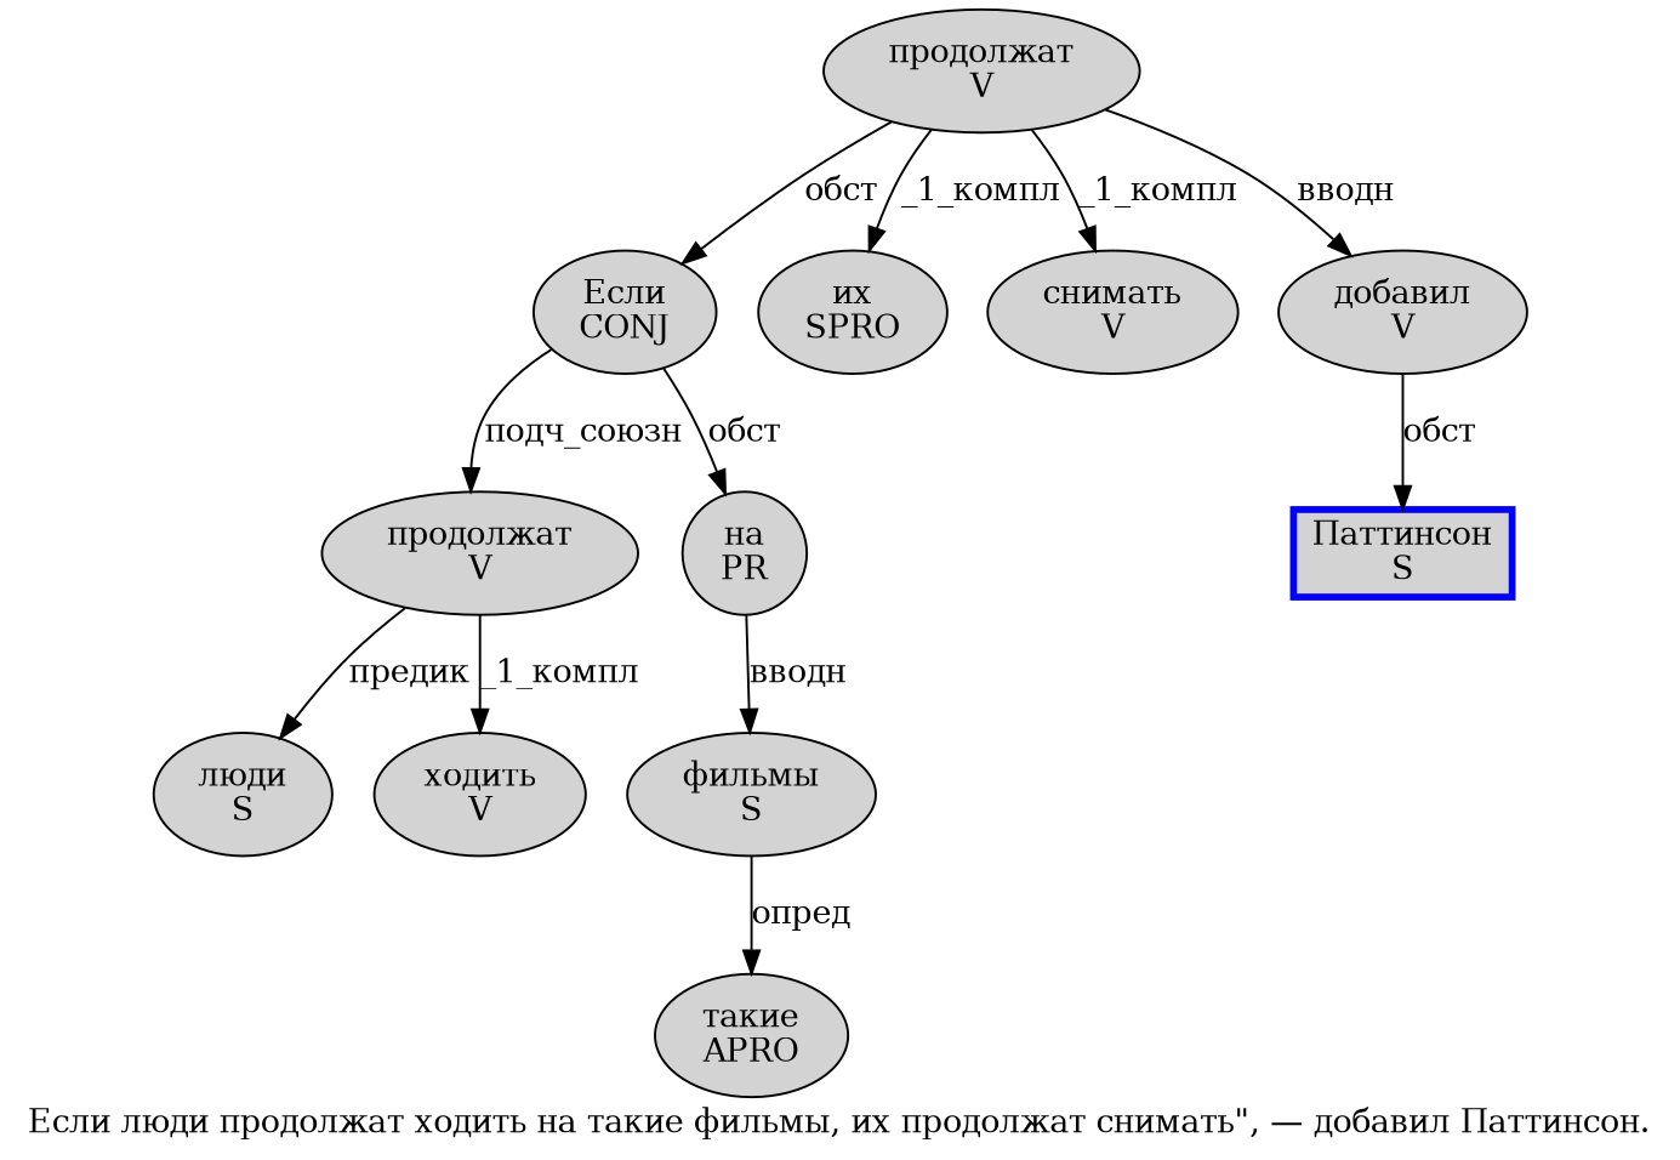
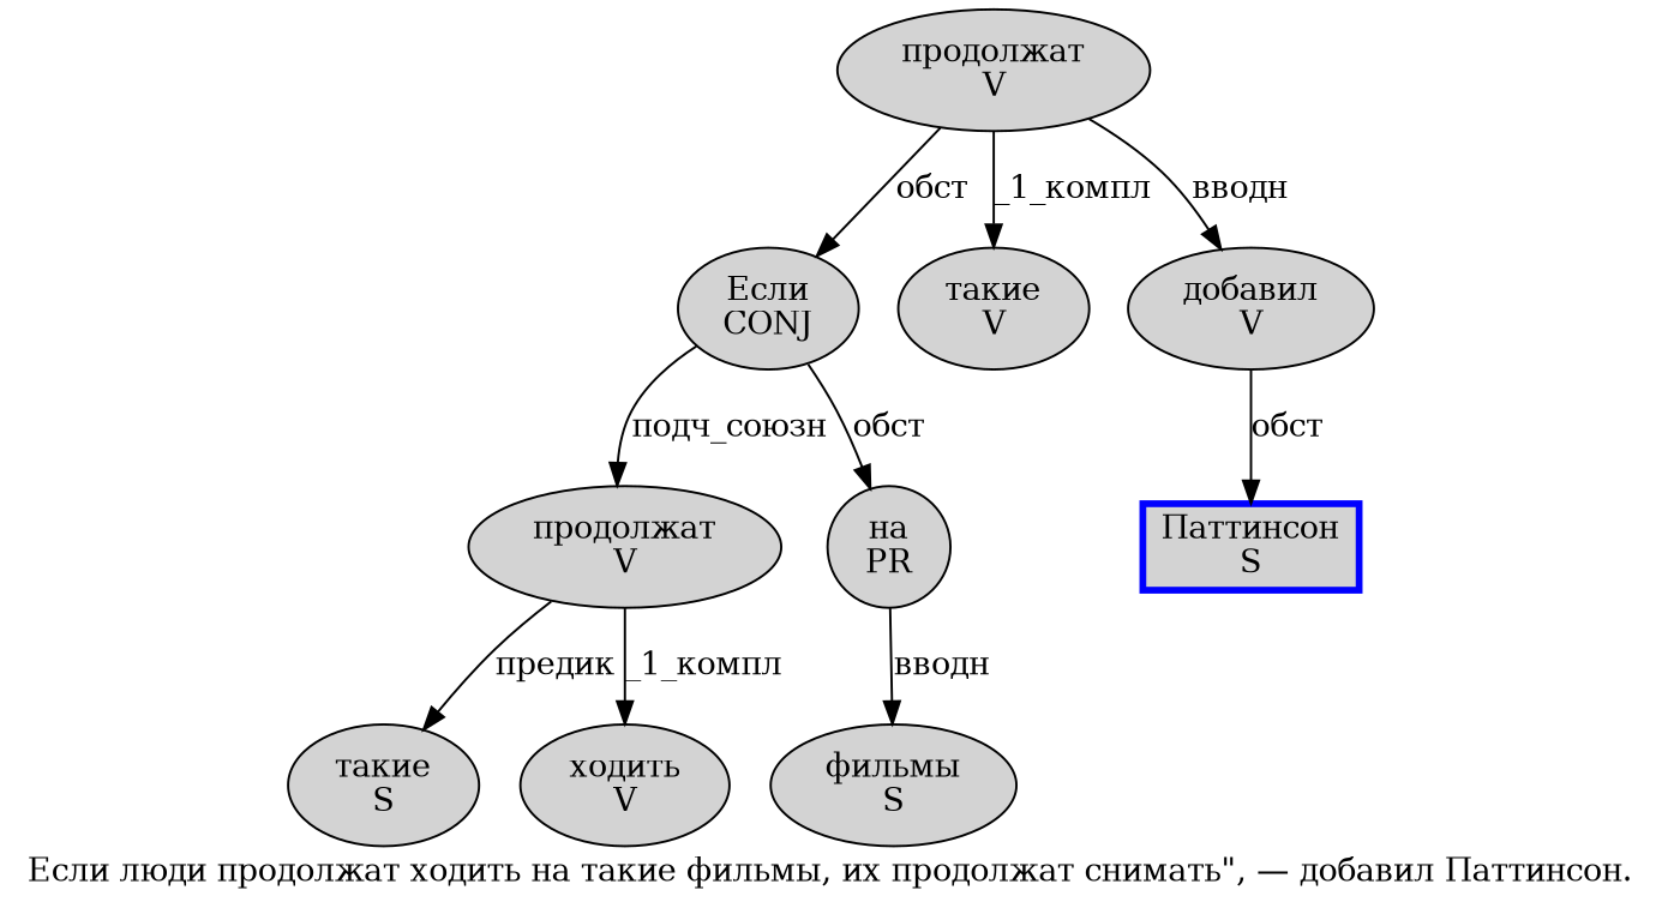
  digraph {
    label="Если люди продолжат ходить на такие фильмы, их продолжат снимать\", — добавил Паттинсон."
    node [fillcolor=lightgray penwidth=1 shape=ellipse style=filled]
    n1 [label="Если\nCONJ"]
    n2 [label="продолжат\nV"]
    n3 [label="на\nPR"]
-   n4 [label="люди\nS"]
+   n4 [label="такие\nS"]
    n5 [label="ходить\nV"]
    n6 [label="фильмы\nS"]
-   n7 [label="такие\nAPRO"]
-   n8 [label="их\nSPRO"]
    n9 [label="продолжат\nV"]
-   n10 [label="снимать\nV"]
+   n10 [label="такие\nV"]
    n11 [label="добавил\nV"]
    n12 [color=blue label="Паттинсон\nS" penwidth=3 shape=box]
    n1 -> n2 [label="подч_союзн"]
    n1 -> n3 [label="обст"]
    n2 -> n4 [label="предик"]
    n2 -> n5 [label="_1_компл"]
    n3 -> n6 [label="вводн"]
-   n6 -> n7 [label="опред"]
    n9 -> n1 [label="обст"]
-   n9 -> n8 [label="_1_компл"]
    n9 -> n10 [label="_1_компл"]
    n9 -> n11 [label="вводн"]
    n11 -> n12 [label="обст"]
  }
